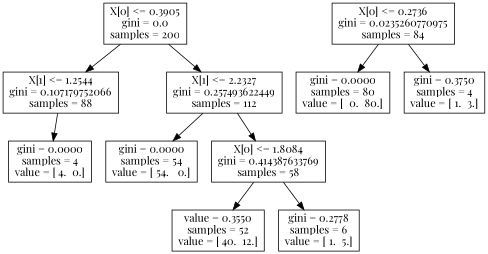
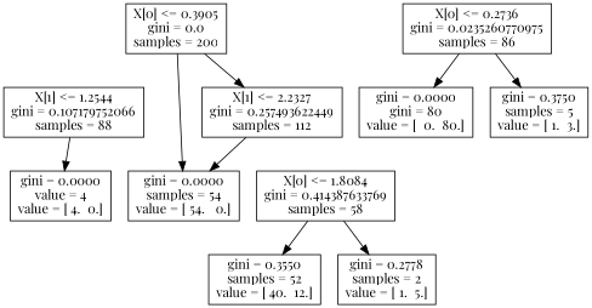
  digraph {
    fontname="Playfair Display"
    node [fontname="Playfair Display" shape=box]
    edge [fontname="Playfair Display"]
    n1 [label="X[0] <= 0.3905\ngini = 0.0\nsamples = 200"]
    n2 [label="X[1] <= 1.2544\ngini = 0.107179752066\nsamples = 88"]
    n3 [label="X[1] <= 2.2327\ngini = 0.257493622449\nsamples = 112"]
-   n4 [label="gini = 0.0000\nsamples = 4\nvalue = [ 4.  0.]"]
+   n4 [label="gini = 0.0000\nvalue = 4\nvalue = [ 4.  0.]"]
    n5 [label="gini = 0.0000\nsamples = 54\nvalue = [ 54.   0.]"]
    n6 [label="X[0] <= 1.8084\ngini = 0.414387633769\nsamples = 58"]
-   n7 [label="X[0] <= 0.2736\ngini = 0.0235260770975\nsamples = 84"]
-   n8 [label="gini = 0.0000\nsamples = 80\nvalue = [  0.  80.]"]
-   n9 [label="gini = 0.3750\nsamples = 4\nvalue = [ 1.  3.]"]
-   n10 [label="value = 0.3550\nsamples = 52\nvalue = [ 40.  12.]"]
-   n11 [label="gini = 0.2778\nsamples = 6\nvalue = [ 1.  5.]"]
-   n1 -> n2
+   n7 [label="X[0] <= 0.2736\ngini = 0.0235260770975\nsamples = 86"]
+   n8 [label="gini = 0.0000\ngini = 80\nvalue = [  0.  80.]"]
+   n9 [label="gini = 0.3750\nsamples = 5\nvalue = [ 1.  3.]"]
+   n10 [label="gini = 0.3550\nsamples = 52\nvalue = [ 40.  12.]"]
+   n11 [label="gini = 0.2778\nsamples = 2\nvalue = [ 1.  5.]"]
+   n1 -> n5
    n1 -> n3
    n2 -> n4
    n3 -> n5
-   n3 -> n6
    n6 -> n10
    n6 -> n11
    n7 -> n8
    n7 -> n9
  }
